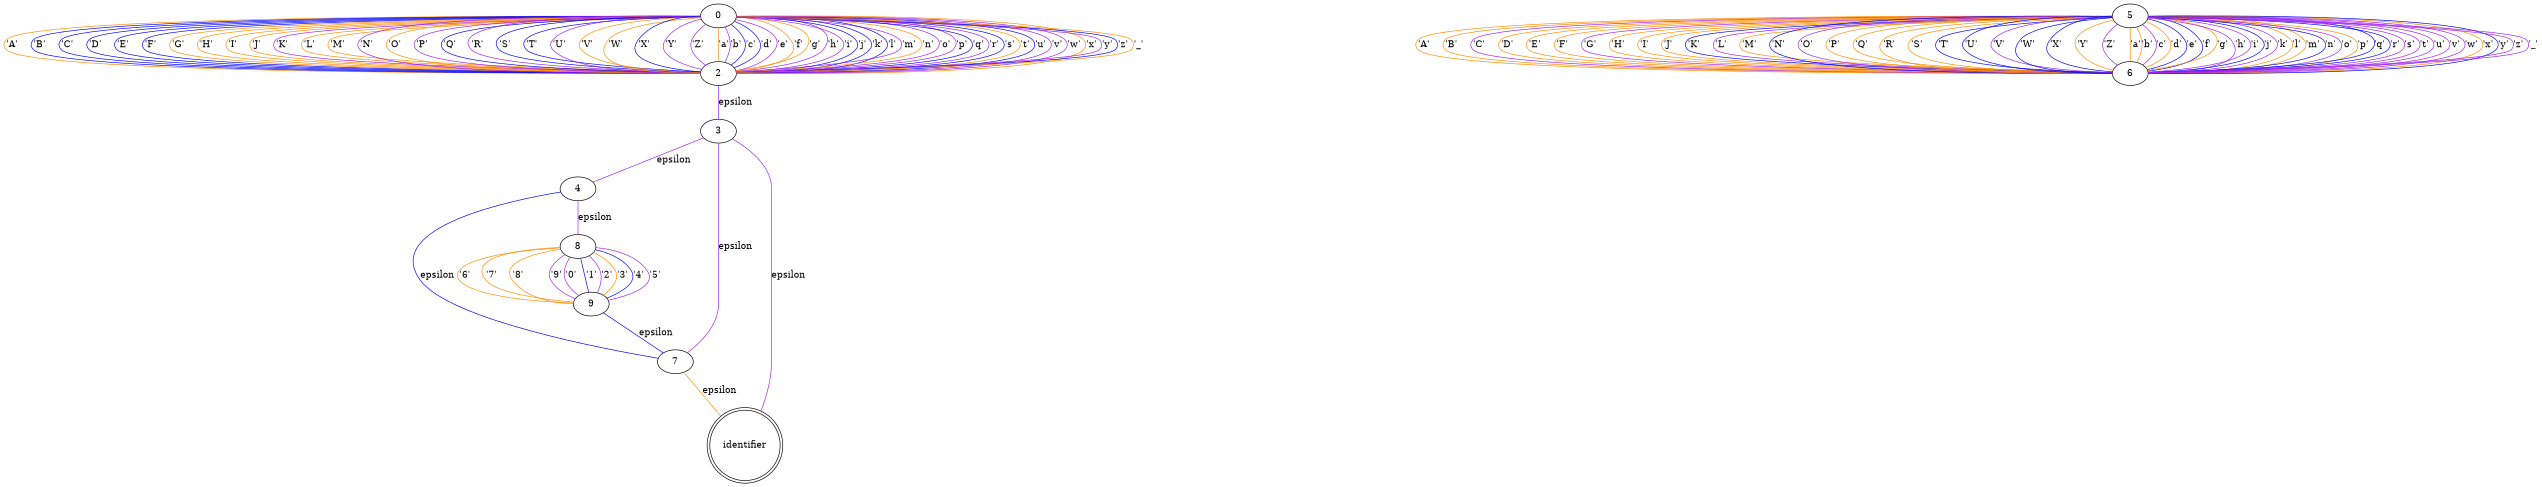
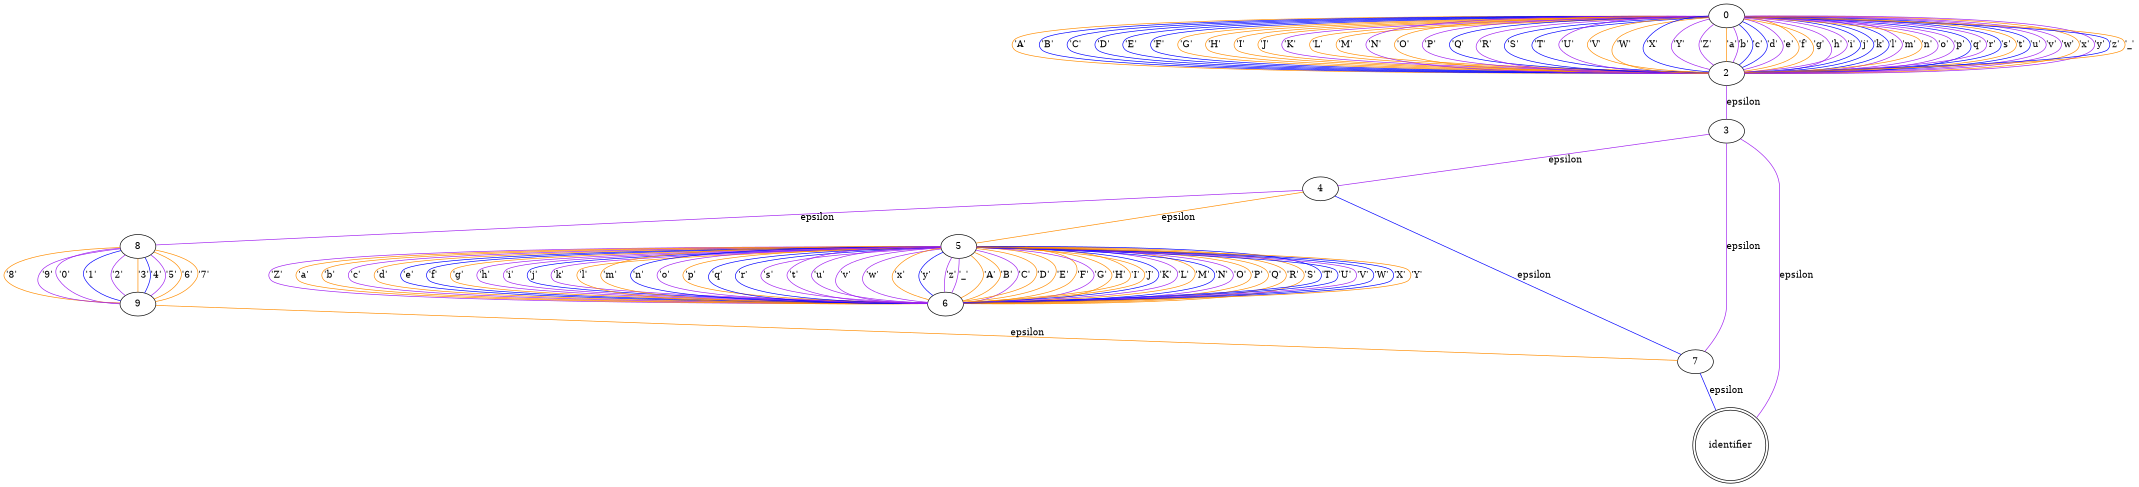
  graph {
    edge [color=darkorange]
    n1 [label=0]
    n2 [label=2]
    n3 [label=3]
    n4 [label=4]
    n5 [label=identifier shape=doublecircle]
    n6 [label=7]
    n7 [label=5]
    n8 [label=8]
    n9 [label=6]
    n10 [label=9]
    n1 -- n2 [label="'A'"]
    n1 -- n2 [color=blue label="'B'"]
    n1 -- n2 [color=blue label="'C'"]
    n1 -- n2 [color=blue label="'D'"]
    n1 -- n2 [color=blue label="'E'"]
    n1 -- n2 [color=blue label="'F'"]
    n1 -- n2 [label="'G'"]
    n1 -- n2 [label="'H'"]
    n1 -- n2 [label="'I'"]
    n1 -- n2 [label="'J'"]
    n1 -- n2 [color=purple label="'K'"]
    n1 -- n2 [label="'L'"]
    n1 -- n2 [label="'M'"]
    n1 -- n2 [color=purple label="'N'"]
    n1 -- n2 [label="'O'"]
    n1 -- n2 [color=purple label="'P'"]
    n1 -- n2 [color=blue label="'Q'"]
    n1 -- n2 [color=purple label="'R'"]
    n1 -- n2 [color=blue label="'S'"]
    n1 -- n2 [color=blue label="'T'"]
    n1 -- n2 [color=purple label="'U'"]
    n1 -- n2 [label="'V'"]
    n1 -- n2 [label="'W'"]
    n1 -- n2 [color=blue label="'X'"]
    n1 -- n2 [color=purple label="'Y'"]
    n1 -- n2 [color=purple label="'Z'"]
    n1 -- n2 [label="'a'"]
    n1 -- n2 [color=purple label="'b'"]
    n1 -- n2 [color=blue label="'c'"]
    n1 -- n2 [color=blue label="'d'"]
    n1 -- n2 [color=purple label="'e'"]
    n1 -- n2 [label="'f'"]
    n1 -- n2 [label="'g'"]
    n1 -- n2 [color=purple label="'h'"]
    n1 -- n2 [color=purple label="'i'"]
    n1 -- n2 [color=blue label="'j'"]
    n1 -- n2 [color=blue label="'k'"]
    n1 -- n2 [color=blue label="'l'"]
    n1 -- n2 [color=purple label="'m'"]
    n1 -- n2 [label="'n'"]
    n1 -- n2 [color=purple label="'o'"]
    n1 -- n2 [color=purple label="'p'"]
    n1 -- n2 [color=blue label="'q'"]
    n1 -- n2 [color=purple label="'r'"]
    n1 -- n2 [color=blue label="'s'"]
    n1 -- n2 [label="'t'"]
    n1 -- n2 [color=blue label="'u'"]
    n1 -- n2 [color=purple label="'v'"]
    n1 -- n2 [color=purple label="'w'"]
    n1 -- n2 [label="'x'"]
    n1 -- n2 [color=purple label="'y'"]
    n1 -- n2 [color=blue label="'z'"]
    n1 -- n2 [label="'_'"]
    n2 -- n3 [color=purple label=epsilon]
    n3 -- n4 [color=purple label=epsilon]
    n3 -- n5 [color=purple label=epsilon]
    n3 -- n6 [color=purple label=epsilon]
+   n4 -- n7 [label=epsilon]
    n4 -- n8 [color=purple label=epsilon]
    n6 -- n4 [color=blue label=epsilon]
-   n6 -- n5 [label=epsilon]
+   n6 -- n5 [color=blue label=epsilon]
    n7 -- n9 [label="'A'"]
    n7 -- n9 [label="'B'"]
    n7 -- n9 [color=purple label="'C'"]
    n7 -- n9 [label="'D'"]
    n7 -- n9 [label="'E'"]
    n7 -- n9 [label="'F'"]
    n7 -- n9 [color=purple label="'G'"]
    n7 -- n9 [label="'H'"]
    n7 -- n9 [label="'I'"]
    n7 -- n9 [label="'J'"]
    n7 -- n9 [color=blue label="'K'"]
    n7 -- n9 [color=purple label="'L'"]
    n7 -- n9 [label="'M'"]
    n7 -- n9 [color=blue label="'N'"]
    n7 -- n9 [color=purple label="'O'"]
    n7 -- n9 [label="'P'"]
    n7 -- n9 [label="'Q'"]
    n7 -- n9 [label="'R'"]
    n7 -- n9 [label="'S'"]
    n7 -- n9 [color=blue label="'T'"]
    n7 -- n9 [color=blue label="'U'"]
    n7 -- n9 [color=purple label="'V'"]
    n7 -- n9 [color=blue label="'W'"]
    n7 -- n9 [color=blue label="'X'"]
    n7 -- n9 [label="'Y'"]
    n7 -- n9 [color=purple label="'Z'"]
    n7 -- n9 [label="'a'"]
    n7 -- n9 [label="'b'"]
    n7 -- n9 [color=purple label="'c'"]
    n7 -- n9 [label="'d'"]
    n7 -- n9 [color=blue label="'e'"]
    n7 -- n9 [color=blue label="'f'"]
    n7 -- n9 [label="'g'"]
    n7 -- n9 [color=purple label="'h'"]
    n7 -- n9 [color=purple label="'i'"]
    n7 -- n9 [color=blue label="'j'"]
    n7 -- n9 [color=purple label="'k'"]
    n7 -- n9 [label="'l'"]
    n7 -- n9 [label="'m'"]
    n7 -- n9 [color=blue label="'n'"]
    n7 -- n9 [color=purple label="'o'"]
    n7 -- n9 [label="'p'"]
    n7 -- n9 [color=blue label="'q'"]
    n7 -- n9 [color=blue label="'r'"]
    n7 -- n9 [color=purple label="'s'"]
    n7 -- n9 [color=purple label="'t'"]
    n7 -- n9 [color=purple label="'u'"]
    n7 -- n9 [color=purple label="'v'"]
    n7 -- n9 [color=purple label="'w'"]
    n7 -- n9 [label="'x'"]
    n7 -- n9 [color=blue label="'y'"]
    n7 -- n9 [color=purple label="'z'"]
    n7 -- n9 [color=purple label="'_'"]
    n8 -- n10 [color=purple label="'0'"]
    n8 -- n10 [color=blue label="'1'"]
    n8 -- n10 [color=purple label="'2'"]
    n8 -- n10 [label="'3'"]
    n8 -- n10 [color=blue label="'4'"]
    n8 -- n10 [color=purple label="'5'"]
    n8 -- n10 [label="'6'"]
    n8 -- n10 [label="'7'"]
    n8 -- n10 [label="'8'"]
    n8 -- n10 [color=purple label="'9'"]
-   n10 -- n6 [color=blue label=epsilon]
+   n10 -- n6 [label=epsilon]
  }
